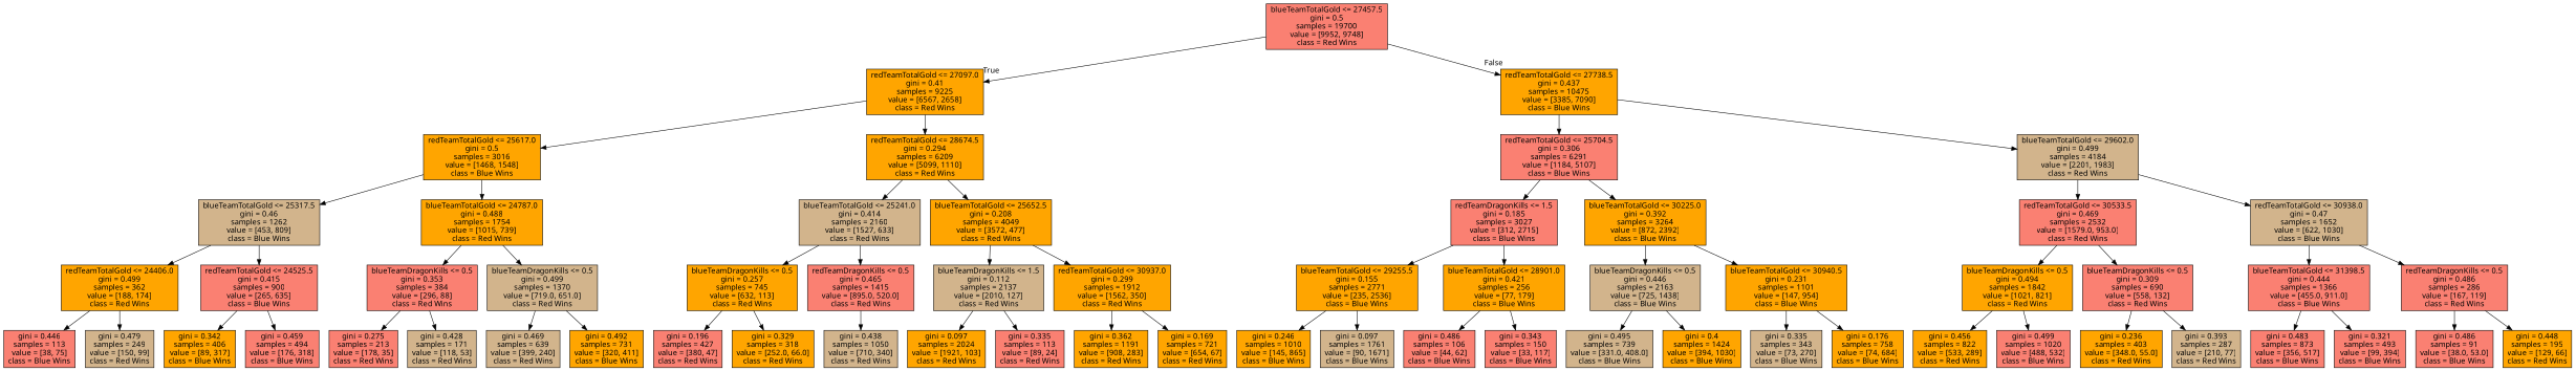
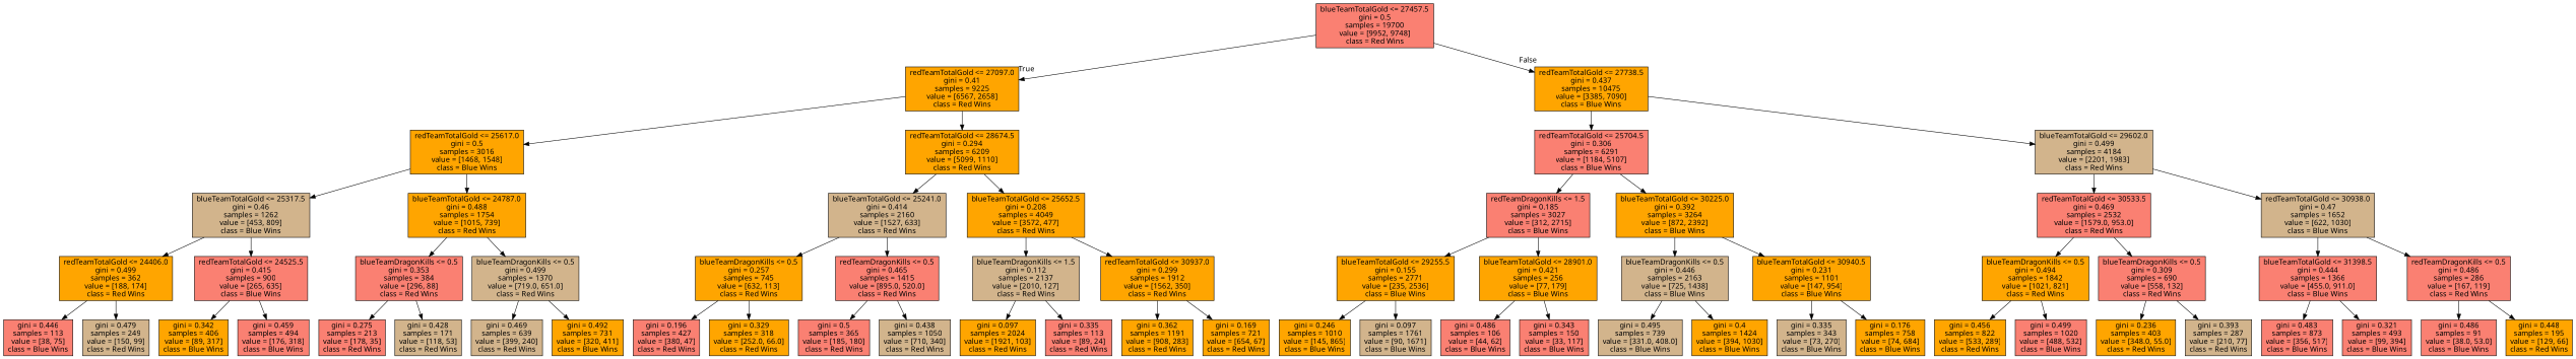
  digraph {
    fontname="Noto Sans"
    node [fontname="Noto Sans" shape=box style=filled fillcolor=orange]
    edge [fontname="Noto Sans"]
    n1 [label="blueTeamTotalGold <= 27457.5\ngini = 0.5\nsamples = 19700\nvalue = [9952, 9748]\nclass = Red Wins" fillcolor=salmon]
    n2 [label="redTeamTotalGold <= 27097.0\ngini = 0.41\nsamples = 9225\nvalue = [6567, 2658]\nclass = Red Wins"]
    n3 [label="redTeamTotalGold <= 27738.5\ngini = 0.437\nsamples = 10475\nvalue = [3385, 7090]\nclass = Blue Wins"]
    n4 [label="redTeamTotalGold <= 25617.0\ngini = 0.5\nsamples = 3016\nvalue = [1468, 1548]\nclass = Blue Wins"]
    n5 [label="redTeamTotalGold <= 28674.5\ngini = 0.294\nsamples = 6209\nvalue = [5099, 1110]\nclass = Red Wins"]
    n6 [label="blueTeamTotalGold <= 25317.5\ngini = 0.46\nsamples = 1262\nvalue = [453, 809]\nclass = Blue Wins" fillcolor=tan]
    n7 [label="blueTeamTotalGold <= 24787.0\ngini = 0.488\nsamples = 1754\nvalue = [1015, 739]\nclass = Red Wins"]
    n8 [label="redTeamTotalGold <= 24406.0\ngini = 0.499\nsamples = 362\nvalue = [188, 174]\nclass = Red Wins"]
    n9 [label="redTeamTotalGold <= 24525.5\ngini = 0.415\nsamples = 900\nvalue = [265, 635]\nclass = Blue Wins" fillcolor=salmon]
    n10 [label="gini = 0.446\nsamples = 113\nvalue = [38, 75]\nclass = Blue Wins" fillcolor=salmon]
    n11 [label="gini = 0.479\nsamples = 249\nvalue = [150, 99]\nclass = Red Wins" fillcolor=tan]
    n12 [label="gini = 0.342\nsamples = 406\nvalue = [89, 317]\nclass = Blue Wins"]
    n13 [label="gini = 0.459\nsamples = 494\nvalue = [176, 318]\nclass = Blue Wins" fillcolor=salmon]
    n14 [label="blueTeamDragonKills <= 0.5\ngini = 0.353\nsamples = 384\nvalue = [296, 88]\nclass = Red Wins" fillcolor=salmon]
    n15 [label="blueTeamDragonKills <= 0.5\ngini = 0.499\nsamples = 1370\nvalue = [719.0, 651.0]\nclass = Red Wins" fillcolor=tan]
    n16 [label="gini = 0.275\nsamples = 213\nvalue = [178, 35]\nclass = Red Wins" fillcolor=salmon]
    n17 [label="gini = 0.428\nsamples = 171\nvalue = [118, 53]\nclass = Red Wins" fillcolor=tan]
    n18 [label="gini = 0.469\nsamples = 639\nvalue = [399, 240]\nclass = Red Wins" fillcolor=tan]
    n19 [label="gini = 0.492\nsamples = 731\nvalue = [320, 411]\nclass = Blue Wins"]
    n20 [label="blueTeamTotalGold <= 25241.0\ngini = 0.414\nsamples = 2160\nvalue = [1527, 633]\nclass = Red Wins" fillcolor=tan]
    n21 [label="blueTeamTotalGold <= 25652.5\ngini = 0.208\nsamples = 4049\nvalue = [3572, 477]\nclass = Red Wins"]
    n22 [label="blueTeamDragonKills <= 0.5\ngini = 0.257\nsamples = 745\nvalue = [632, 113]\nclass = Red Wins"]
    n23 [label="redTeamDragonKills <= 0.5\ngini = 0.465\nsamples = 1415\nvalue = [895.0, 520.0]\nclass = Red Wins" fillcolor=salmon]
    n24 [label="gini = 0.196\nsamples = 427\nvalue = [380, 47]\nclass = Red Wins" fillcolor=salmon]
    n25 [label="gini = 0.329\nsamples = 318\nvalue = [252.0, 66.0]\nclass = Red Wins"]
+   n26 [label="gini = 0.5\nsamples = 365\nvalue = [185, 180]\nclass = Red Wins" fillcolor=salmon]
    n27 [label="gini = 0.438\nsamples = 1050\nvalue = [710, 340]\nclass = Red Wins" fillcolor=tan]
    n28 [label="blueTeamDragonKills <= 1.5\ngini = 0.112\nsamples = 2137\nvalue = [2010, 127]\nclass = Red Wins" fillcolor=tan]
    n29 [label="redTeamTotalGold <= 30937.0\ngini = 0.299\nsamples = 1912\nvalue = [1562, 350]\nclass = Red Wins"]
    n30 [label="gini = 0.097\nsamples = 2024\nvalue = [1921, 103]\nclass = Red Wins"]
    n31 [label="gini = 0.335\nsamples = 113\nvalue = [89, 24]\nclass = Red Wins" fillcolor=salmon]
    n32 [label="gini = 0.362\nsamples = 1191\nvalue = [908, 283]\nclass = Red Wins"]
    n33 [label="gini = 0.169\nsamples = 721\nvalue = [654, 67]\nclass = Red Wins"]
    n34 [label="redTeamTotalGold <= 25704.5\ngini = 0.306\nsamples = 6291\nvalue = [1184, 5107]\nclass = Blue Wins" fillcolor=salmon]
    n35 [label="blueTeamTotalGold <= 29602.0\ngini = 0.499\nsamples = 4184\nvalue = [2201, 1983]\nclass = Red Wins" fillcolor=tan]
    n36 [label="redTeamDragonKills <= 1.5\ngini = 0.185\nsamples = 3027\nvalue = [312, 2715]\nclass = Blue Wins" fillcolor=salmon]
    n37 [label="blueTeamTotalGold <= 30225.0\ngini = 0.392\nsamples = 3264\nvalue = [872, 2392]\nclass = Blue Wins"]
    n38 [label="blueTeamTotalGold <= 29255.5\ngini = 0.155\nsamples = 2771\nvalue = [235, 2536]\nclass = Blue Wins"]
    n39 [label="blueTeamTotalGold <= 28901.0\ngini = 0.421\nsamples = 256\nvalue = [77, 179]\nclass = Blue Wins"]
    n40 [label="gini = 0.246\nsamples = 1010\nvalue = [145, 865]\nclass = Blue Wins"]
    n41 [label="gini = 0.097\nsamples = 1761\nvalue = [90, 1671]\nclass = Blue Wins" fillcolor=tan]
    n42 [label="gini = 0.486\nsamples = 106\nvalue = [44, 62]\nclass = Blue Wins" fillcolor=salmon]
    n43 [label="gini = 0.343\nsamples = 150\nvalue = [33, 117]\nclass = Blue Wins" fillcolor=salmon]
    n44 [label="blueTeamDragonKills <= 0.5\ngini = 0.446\nsamples = 2163\nvalue = [725, 1438]\nclass = Blue Wins" fillcolor=tan]
    n45 [label="blueTeamTotalGold <= 30940.5\ngini = 0.231\nsamples = 1101\nvalue = [147, 954]\nclass = Blue Wins"]
    n46 [label="gini = 0.495\nsamples = 739\nvalue = [331.0, 408.0]\nclass = Blue Wins" fillcolor=tan]
    n47 [label="gini = 0.4\nsamples = 1424\nvalue = [394, 1030]\nclass = Blue Wins"]
    n48 [label="gini = 0.335\nsamples = 343\nvalue = [73, 270]\nclass = Blue Wins" fillcolor=tan]
    n49 [label="gini = 0.176\nsamples = 758\nvalue = [74, 684]\nclass = Blue Wins"]
    n50 [label="redTeamTotalGold <= 30533.5\ngini = 0.469\nsamples = 2532\nvalue = [1579.0, 953.0]\nclass = Red Wins" fillcolor=salmon]
    n51 [label="redTeamTotalGold <= 30938.0\ngini = 0.47\nsamples = 1652\nvalue = [622, 1030]\nclass = Blue Wins" fillcolor=tan]
    n52 [label="blueTeamDragonKills <= 0.5\ngini = 0.494\nsamples = 1842\nvalue = [1021, 821]\nclass = Red Wins"]
    n53 [label="blueTeamDragonKills <= 0.5\ngini = 0.309\nsamples = 690\nvalue = [558, 132]\nclass = Red Wins" fillcolor=salmon]
    n54 [label="gini = 0.456\nsamples = 822\nvalue = [533, 289]\nclass = Red Wins"]
    n55 [label="gini = 0.499\nsamples = 1020\nvalue = [488, 532]\nclass = Blue Wins" fillcolor=salmon]
    n56 [label="gini = 0.236\nsamples = 403\nvalue = [348.0, 55.0]\nclass = Red Wins"]
    n57 [label="gini = 0.393\nsamples = 287\nvalue = [210, 77]\nclass = Red Wins" fillcolor=tan]
    n58 [label="blueTeamTotalGold <= 31398.5\ngini = 0.444\nsamples = 1366\nvalue = [455.0, 911.0]\nclass = Blue Wins" fillcolor=salmon]
    n59 [label="redTeamDragonKills <= 0.5\ngini = 0.486\nsamples = 286\nvalue = [167, 119]\nclass = Red Wins" fillcolor=salmon]
    n60 [label="gini = 0.483\nsamples = 873\nvalue = [356, 517]\nclass = Blue Wins" fillcolor=salmon]
    n61 [label="gini = 0.321\nsamples = 493\nvalue = [99, 394]\nclass = Blue Wins" fillcolor=salmon]
    n62 [label="gini = 0.486\nsamples = 91\nvalue = [38.0, 53.0]\nclass = Blue Wins" fillcolor=salmon]
    n63 [label="gini = 0.448\nsamples = 195\nvalue = [129, 66]\nclass = Red Wins"]
    n1 -> n2 [headlabel=True labelangle=45 labeldistance=2.5]
    n1 -> n3 [headlabel=False labelangle=-45 labeldistance=2.5]
    n2 -> n4
    n2 -> n5
    n3 -> n34
    n3 -> n35
    n4 -> n6
    n4 -> n7
    n5 -> n20
    n5 -> n21
    n6 -> n8
    n6 -> n9
    n7 -> n14
    n7 -> n15
    n8 -> n10
    n8 -> n11
    n9 -> n12
    n9 -> n13
    n14 -> n16
    n14 -> n17
    n15 -> n18
    n15 -> n19
    n20 -> n22
    n20 -> n23
    n21 -> n28
    n21 -> n29
    n22 -> n24
    n22 -> n25
+   n23 -> n26
    n23 -> n27
    n28 -> n30
    n28 -> n31
    n29 -> n32
    n29 -> n33
    n34 -> n36
    n34 -> n37
    n35 -> n50
    n35 -> n51
    n36 -> n38
    n36 -> n39
    n37 -> n44
    n37 -> n45
    n38 -> n40
    n38 -> n41
    n39 -> n42
    n39 -> n43
    n44 -> n46
    n44 -> n47
    n45 -> n48
    n45 -> n49
    n50 -> n52
    n50 -> n53
    n51 -> n58
    n51 -> n59
    n52 -> n54
    n52 -> n55
    n53 -> n56
    n53 -> n57
    n58 -> n60
    n58 -> n61
    n59 -> n62
    n59 -> n63
  }
